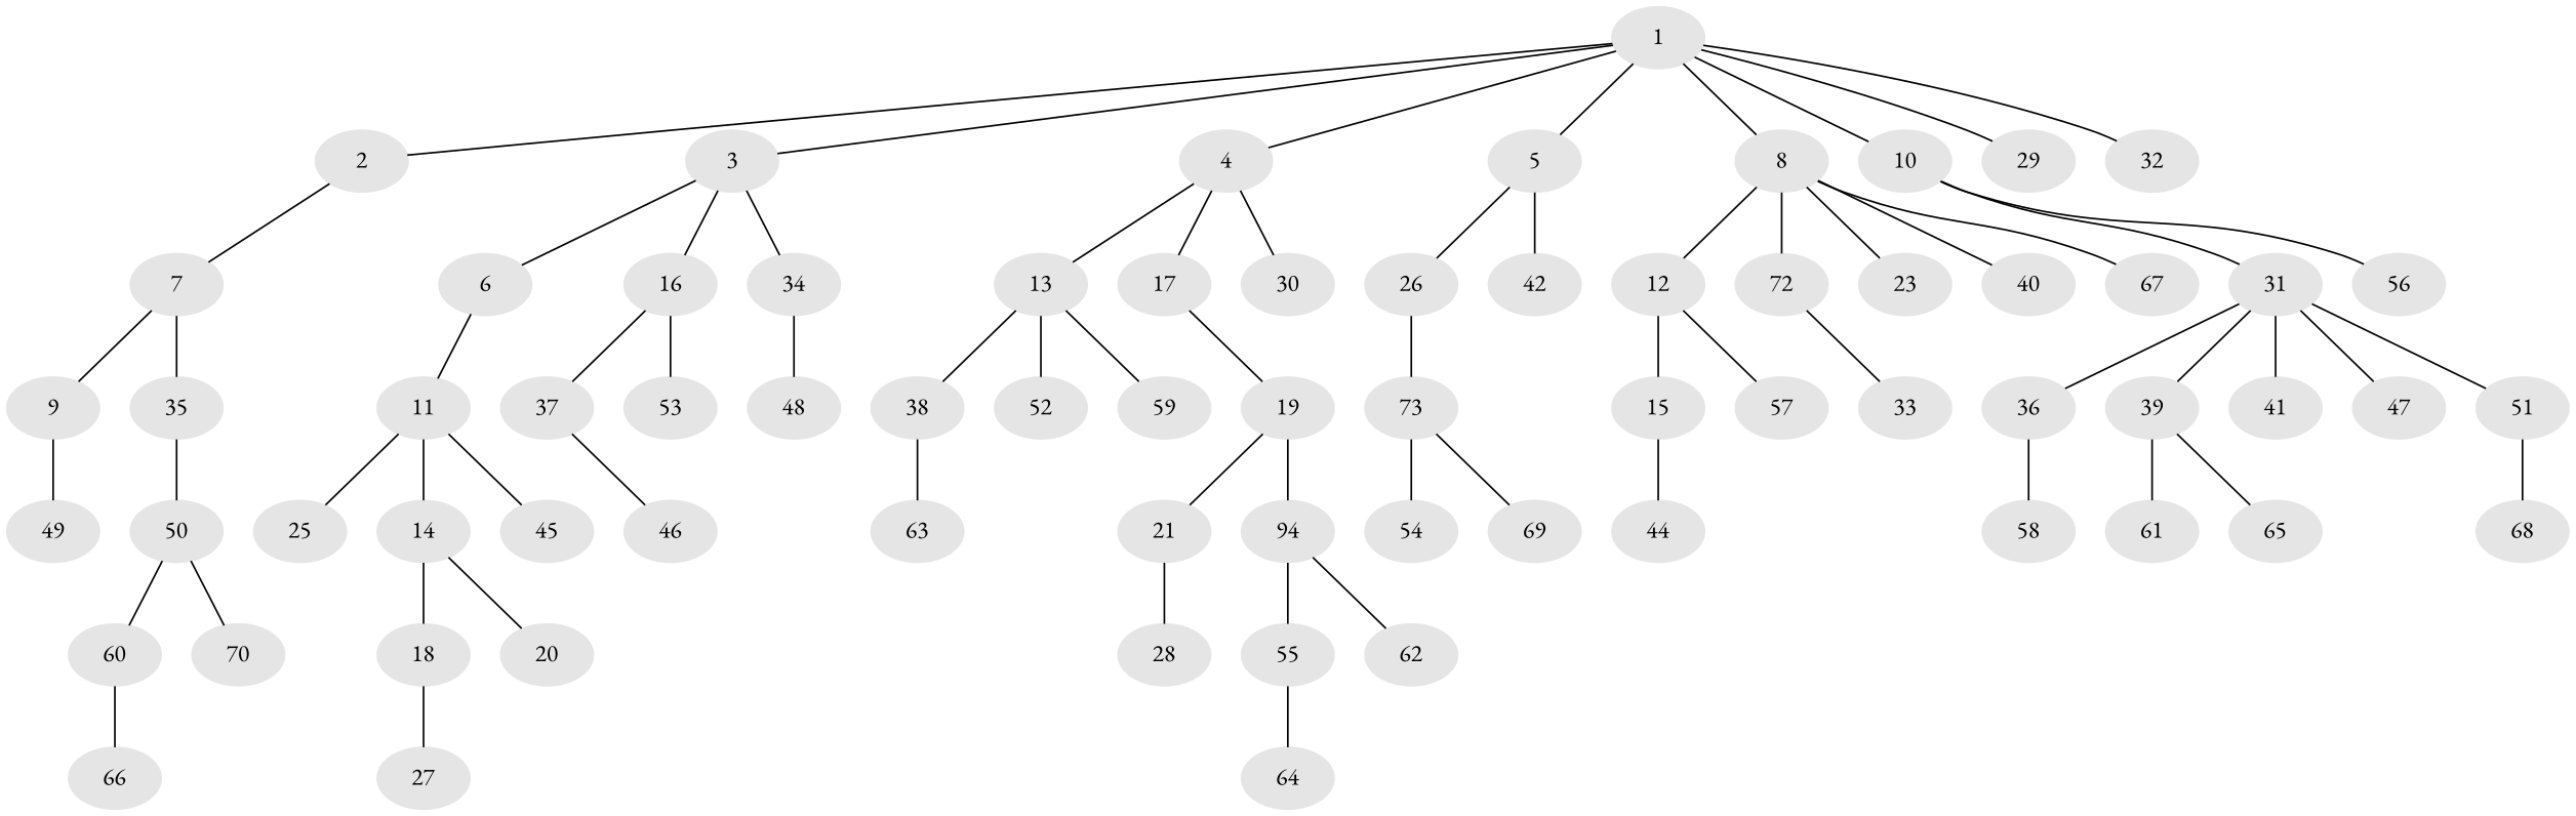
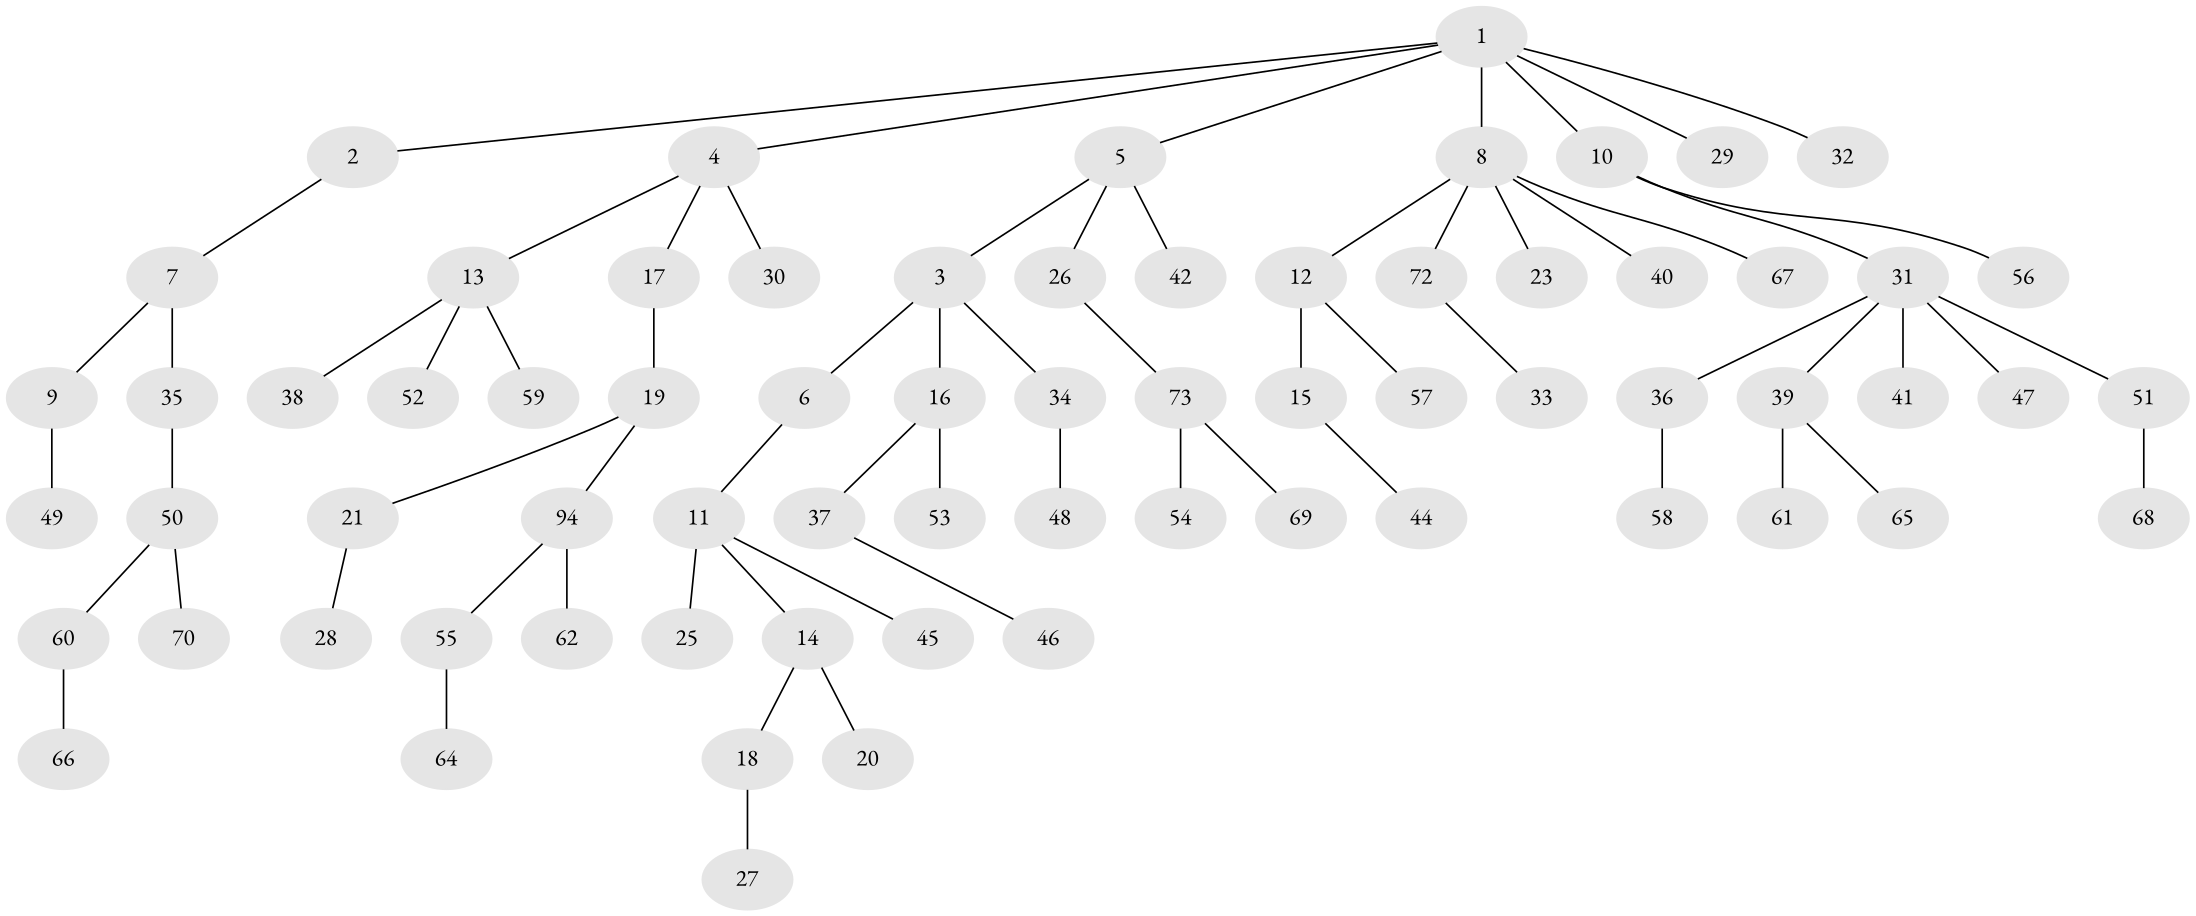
  graph {
    fontname="EB Garamond"
    node [color=gray90 fontname="EB Garamond" style=filled]
    edge [fontname="EB Garamond"]
    1
    2
    3
    4
    5
    8
    10
    29
    32
    7
    6
    16
    34
    13
    17
    30
    26
    42
    12
    n20 [label=72]
    23
    40
    67
    31
    56
    9
    35
    11
    37
    53
    48
    38
    52
    59
    19
    n36 [label=73]
    25
    14
    45
    49
    50
    15
    57
    33
    36
    39
    41
    47
    51
    18
    20
    44
-   63
    27
    46
    21
    n57 [label=94]
    28
    55
    62
    64
    54
    69
    58
    61
    65
    68
    60
    70
    66
    1 -- 2
-   1 -- 3
+   5 -- 3
    1 -- 4
    1 -- 5
    1 -- 8
    1 -- 10
    1 -- 29
    1 -- 32
    2 -- 7
    3 -- 6
    3 -- 16
    3 -- 34
    4 -- 13
    4 -- 17
    4 -- 30
    5 -- 26
    5 -- 42
    8 -- 12
    8 -- n20
    8 -- 23
    8 -- 40
    8 -- 67
    10 -- 31
    10 -- 56
    7 -- 9
    7 -- 35
    6 -- 11
    16 -- 37
    16 -- 53
    34 -- 48
    13 -- 38
    13 -- 52
    13 -- 59
    17 -- 19
    26 -- n36
    12 -- 15
    12 -- 57
    n20 -- 33
    31 -- 36
    31 -- 39
    31 -- 41
    31 -- 47
    31 -- 51
    9 -- 49
    35 -- 50
    11 -- 25
    11 -- 14
    11 -- 45
    37 -- 46
-   38 -- 63
    19 -- 21
    19 -- n57
    n36 -- 54
    n36 -- 69
    14 -- 18
    14 -- 20
    50 -- 60
    50 -- 70
    15 -- 44
    36 -- 58
    39 -- 61
    39 -- 65
    51 -- 68
    18 -- 27
    21 -- 28
    n57 -- 55
    n57 -- 62
    55 -- 64
    60 -- 66
  }
